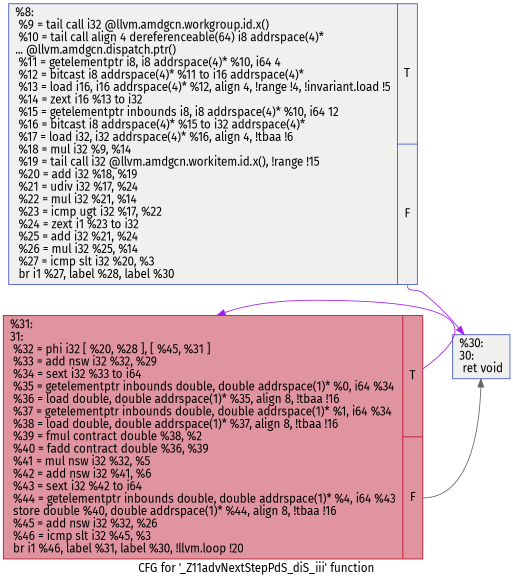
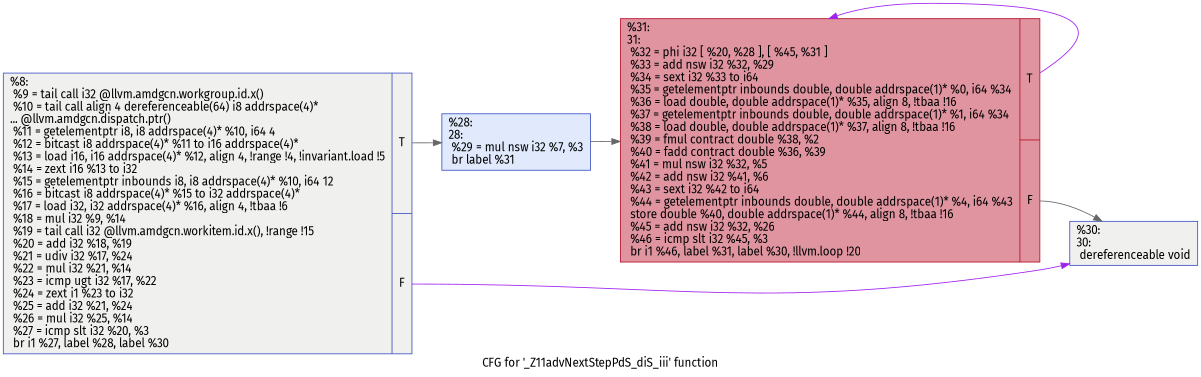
  digraph {
    fontname="Fira Sans"
    label="CFG for '_Z11advNextStepPdS_diS_iii' function"
    rankdir=LR
    node [color="#3d50c3ff" fillcolor="#dedcdb70" fontname="Fira Sans" shape=record style=filled]
    edge [color=gray40 fontname="Fira Sans" tailport=s0]
    n1 [label="{%8:\l  %9 = tail call i32 @llvm.amdgcn.workgroup.id.x()\l  %10 = tail call align 4 dereferenceable(64) i8 addrspace(4)*\l... @llvm.amdgcn.dispatch.ptr()\l  %11 = getelementptr i8, i8 addrspace(4)* %10, i64 4\l  %12 = bitcast i8 addrspace(4)* %11 to i16 addrspace(4)*\l  %13 = load i16, i16 addrspace(4)* %12, align 4, !range !4, !invariant.load !5\l  %14 = zext i16 %13 to i32\l  %15 = getelementptr inbounds i8, i8 addrspace(4)* %10, i64 12\l  %16 = bitcast i8 addrspace(4)* %15 to i32 addrspace(4)*\l  %17 = load i32, i32 addrspace(4)* %16, align 4, !tbaa !6\l  %18 = mul i32 %9, %14\l  %19 = tail call i32 @llvm.amdgcn.workitem.id.x(), !range !15\l  %20 = add i32 %18, %19\l  %21 = udiv i32 %17, %24\l  %22 = mul i32 %21, %14\l  %23 = icmp ugt i32 %17, %22\l  %24 = zext i1 %23 to i32\l  %25 = add i32 %21, %24\l  %26 = mul i32 %25, %14\l  %27 = icmp slt i32 %20, %3\l  br i1 %27, label %28, label %30\l|{<s0>T|<s1>F}}"]
-   n3 [label="{%30:\l30:                                               \l  ret void\l}"]
+   n2 [fillcolor="#b9d0f970" label="{%28:\l28:                                               \l  %29 = mul nsw i32 %7, %3\l  br label %31\l}"]
+   n3 [label="{%30:\l30:                                               \l  dereferenceable void\l}"]
    n4 [color="#b70d28ff" fillcolor="#b70d2870" label="{%31:\l31:                                               \l  %32 = phi i32 [ %20, %28 ], [ %45, %31 ]\l  %33 = add nsw i32 %32, %29\l  %34 = sext i32 %33 to i64\l  %35 = getelementptr inbounds double, double addrspace(1)* %0, i64 %34\l  %36 = load double, double addrspace(1)* %35, align 8, !tbaa !16\l  %37 = getelementptr inbounds double, double addrspace(1)* %1, i64 %34\l  %38 = load double, double addrspace(1)* %37, align 8, !tbaa !16\l  %39 = fmul contract double %38, %2\l  %40 = fadd contract double %36, %39\l  %41 = mul nsw i32 %32, %5\l  %42 = add nsw i32 %41, %6\l  %43 = sext i32 %42 to i64\l  %44 = getelementptr inbounds double, double addrspace(1)* %4, i64 %43\l  store double %40, double addrspace(1)* %44, align 8, !tbaa !16\l  %45 = add nsw i32 %32, %26\l  %46 = icmp slt i32 %45, %3\l  br i1 %46, label %31, label %30, !llvm.loop !20\l|{<s0>T|<s1>F}}"]
+   n1 -> n2
    n1 -> n3 [color=purple tailport=s1]
+   n2 -> n4
    n4 -> n3 [tailport=s1]
    n4 -> n4 [color=purple]
  }
